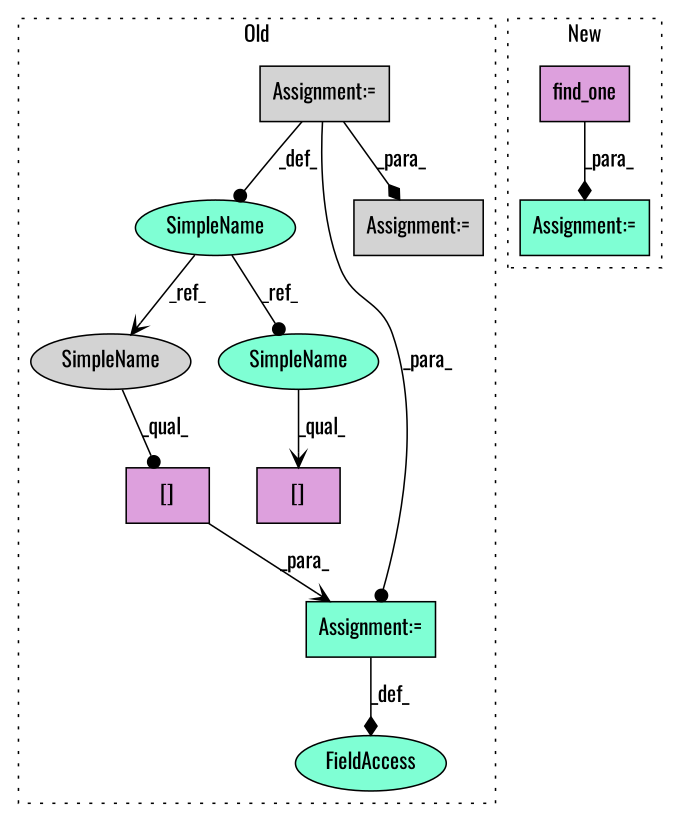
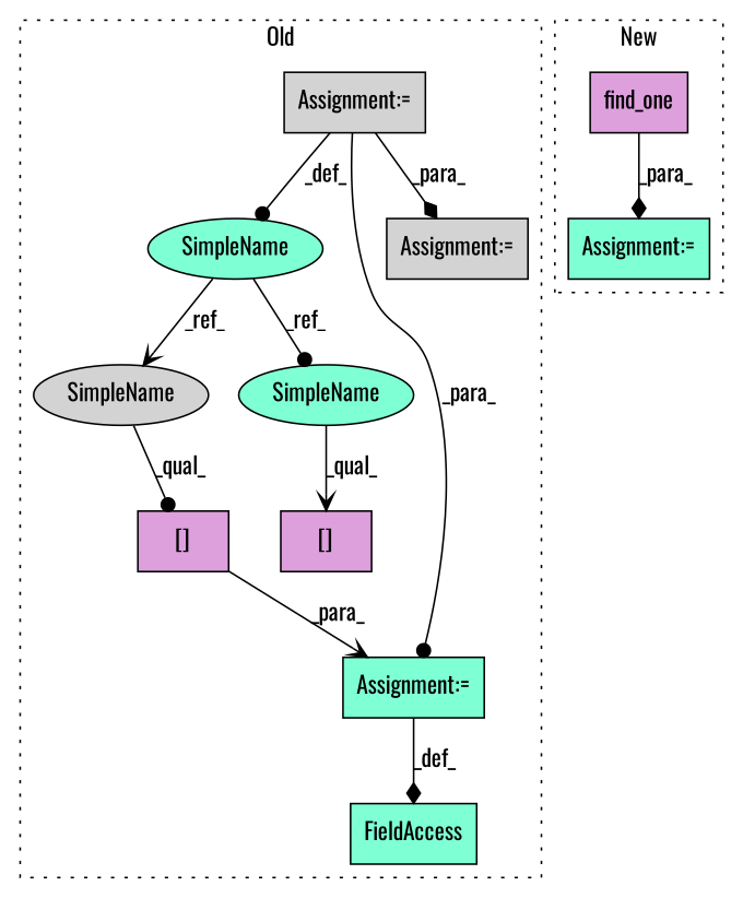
  digraph {
    fontname=Oswald
    node [a=7 l=1 shape=box style=filled fillcolor=aquamarine fontname=Oswald]
    edge [arrowhead=dot fontname=Oswald]
    n1 [a=2 l="4,1" label="[]" s="1392,1397" fillcolor=plum]
    n2 [a=42 l=3 label=SimpleName s=1333 shape=ellipse]
    n3 [a=2 l="4,1" label="[]" s="1543,1548" fillcolor=plum]
    n4 [label="Assignment:=" s=1336 fillcolor=lightgrey]
-   n5 [a=22 l=15 label=FieldAccess s=1527 shape=ellipse]
+   n5 [a=22 l=15 label=FieldAccess s=1527]
    n6 [label="Assignment:=" s=1542]
    n7 [label="Assignment:=" s=1438 fillcolor=lightgrey]
    n8 [a=42 l=3 label=SimpleName s=1543 shape=ellipse fillcolor=lightgrey]
    n9 [a=42 l=3 label=SimpleName s=1392 shape=ellipse]
    n10 [a=32 l="9,1" label=find_one s="862,906" fillcolor=plum]
    n11 [label="Assignment:=" s=847]
    subgraph cluster_1 {
      label=Old
      style=dotted
      n1
      n2
      n3
      n4
      n5
      n6
      n7
      n8
      n9
    }
    subgraph cluster_2 {
      label=New
      style=dotted
      n10
      n11
    }
    n2 -> n8 [label=_ref_ arrowhead=vee]
    n2 -> n9 [label=_ref_]
    n3 -> n6 [label=_para_ arrowhead=vee]
    n4 -> n2 [label=_def_]
    n4 -> n6 [label=_para_]
    n4 -> n7 [label=_para_ arrowhead=diamond]
    n6 -> n5 [label=_def_ arrowhead=diamond]
    n8 -> n3 [label=_qual_]
    n9 -> n1 [label=_qual_ arrowhead=vee]
    n10 -> n11 [label=_para_ arrowhead=diamond]
  }
